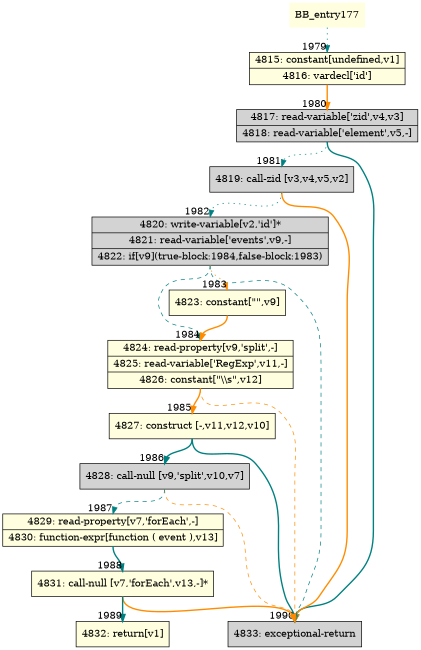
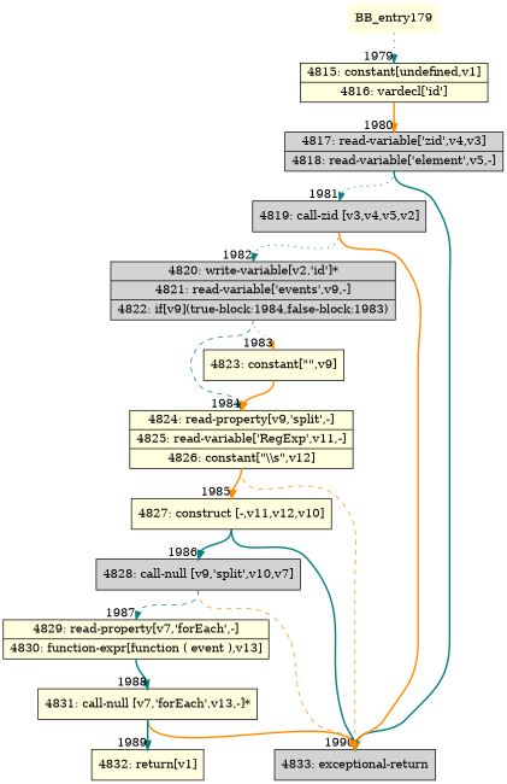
  digraph {
    rankdir=TD
    node [fillcolor=lightyellow shape=record style=filled]
    edge [color=teal headport=n style=bold tailport=s]
-   BB_entry177 [shape=none]
+   BB_entry177 [shape=none label=BB_entry179]
    n2 [label="{4815: constant[undefined,v1]|4816: vardecl['id']}"]
    n3 [fillcolor=lightgrey label="{4817: read-variable['zid',v4,v3]|4818: read-variable['element',v5,-]}"]
    n4 [fillcolor=lightgrey label="{4819: call-zid [v3,v4,v5,v2]}"]
    n5 [fillcolor=lightgrey label="{4833: exceptional-return}"]
    n6 [fillcolor=lightgrey label="{4820: write-variable[v2,'id']*|4821: read-variable['events',v9,-]|4822: if[v9](true-block:1984,false-block:1983)}"]
    n7 [label="{4824: read-property[v9,'split',-]|4825: read-variable['RegExp',v11,-]|4826: constant[\"\\\\s\",v12]}"]
    n8 [label="{4823: constant[\"\",v9]}"]
    n9 [label="{4827: construct [-,v11,v12,v10]}"]
    n10 [fillcolor=lightgrey label="{4828: call-null [v9,'split',v10,v7]}"]
    n11 [label="{4829: read-property[v7,'forEach',-]|4830: function-expr[function ( event ),v13]}"]
    n12 [label="{4831: call-null [v7,'forEach',v13,-]*}"]
    n13 [label="{4832: return[v1]}"]
    BB_entry177 -> n2 [headlabel="    1979" style=dotted]
    n2 -> n3 [color=darkorange headlabel="      1980"]
    n3 -> n4 [headlabel="      1981" style=dotted]
    n3 -> n5 [headlabel="      1990"]
    n4 -> n5 [color=darkorange]
    n4 -> n6 [headlabel="      1982" style=dotted]
-   n6 -> n5 [style=dashed]
    n6 -> n7 [headlabel="      1984" style=dashed]
    n6 -> n8 [color=darkorange headlabel="      1983" style=dotted]
    n7 -> n5 [color=darkorange style=dashed]
    n7 -> n9 [color=darkorange headlabel="      1985"]
    n8 -> n7 [color=darkorange]
    n9 -> n5
    n9 -> n10 [headlabel="      1986"]
    n10 -> n5 [color=darkorange style=dashed]
    n10 -> n11 [headlabel="      1987" style=dashed]
    n11 -> n12 [headlabel="      1988"]
    n12 -> n5 [color=darkorange]
    n12 -> n13 [headlabel="      1989"]
  }
